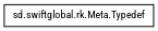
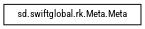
  digraph {
    rankdir=LR
    fontname="Roboto Condensed"
-   n1 [color=black fillcolor=white fontname="Roboto Condensed" fontsize=10 height=0.2 label="sd.swiftglobal.rk.Meta.Typedef" shape=record style=filled width=0.4]
+   n1 [color=black fillcolor=white fontname="Roboto Condensed" fontsize=10 height=0.2 label="sd.swiftglobal.rk.Meta.Meta" shape=record style=filled width=0.4]
  }
